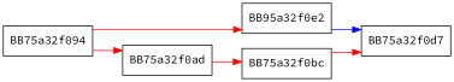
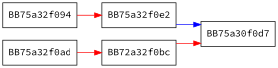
  digraph {
    fontname="Source Code Pro"
    rankdir=LR
    splines=ortho
    node [fontname="Source Code Pro" shape=box]
    edge [color=red fontname="Source Code Pro"]
    BB75a32f094
-   BB75a32f0e2 [label=BB95a32f0e2]
+   BB75a32f0e2
    BB75a32f0ad
-   BB75a32f0d7
-   BB75a32f0bc
+   BB75a32f0d7 [label=BB75a30f0d7]
+   BB75a32f0bc [label=BB72a32f0bc]
    BB75a32f094 -> BB75a32f0e2
-   BB75a32f094 -> BB75a32f0ad
    BB75a32f0e2 -> BB75a32f0d7 [color=blue]
    BB75a32f0ad -> BB75a32f0bc
    BB75a32f0bc -> BB75a32f0d7
  }
